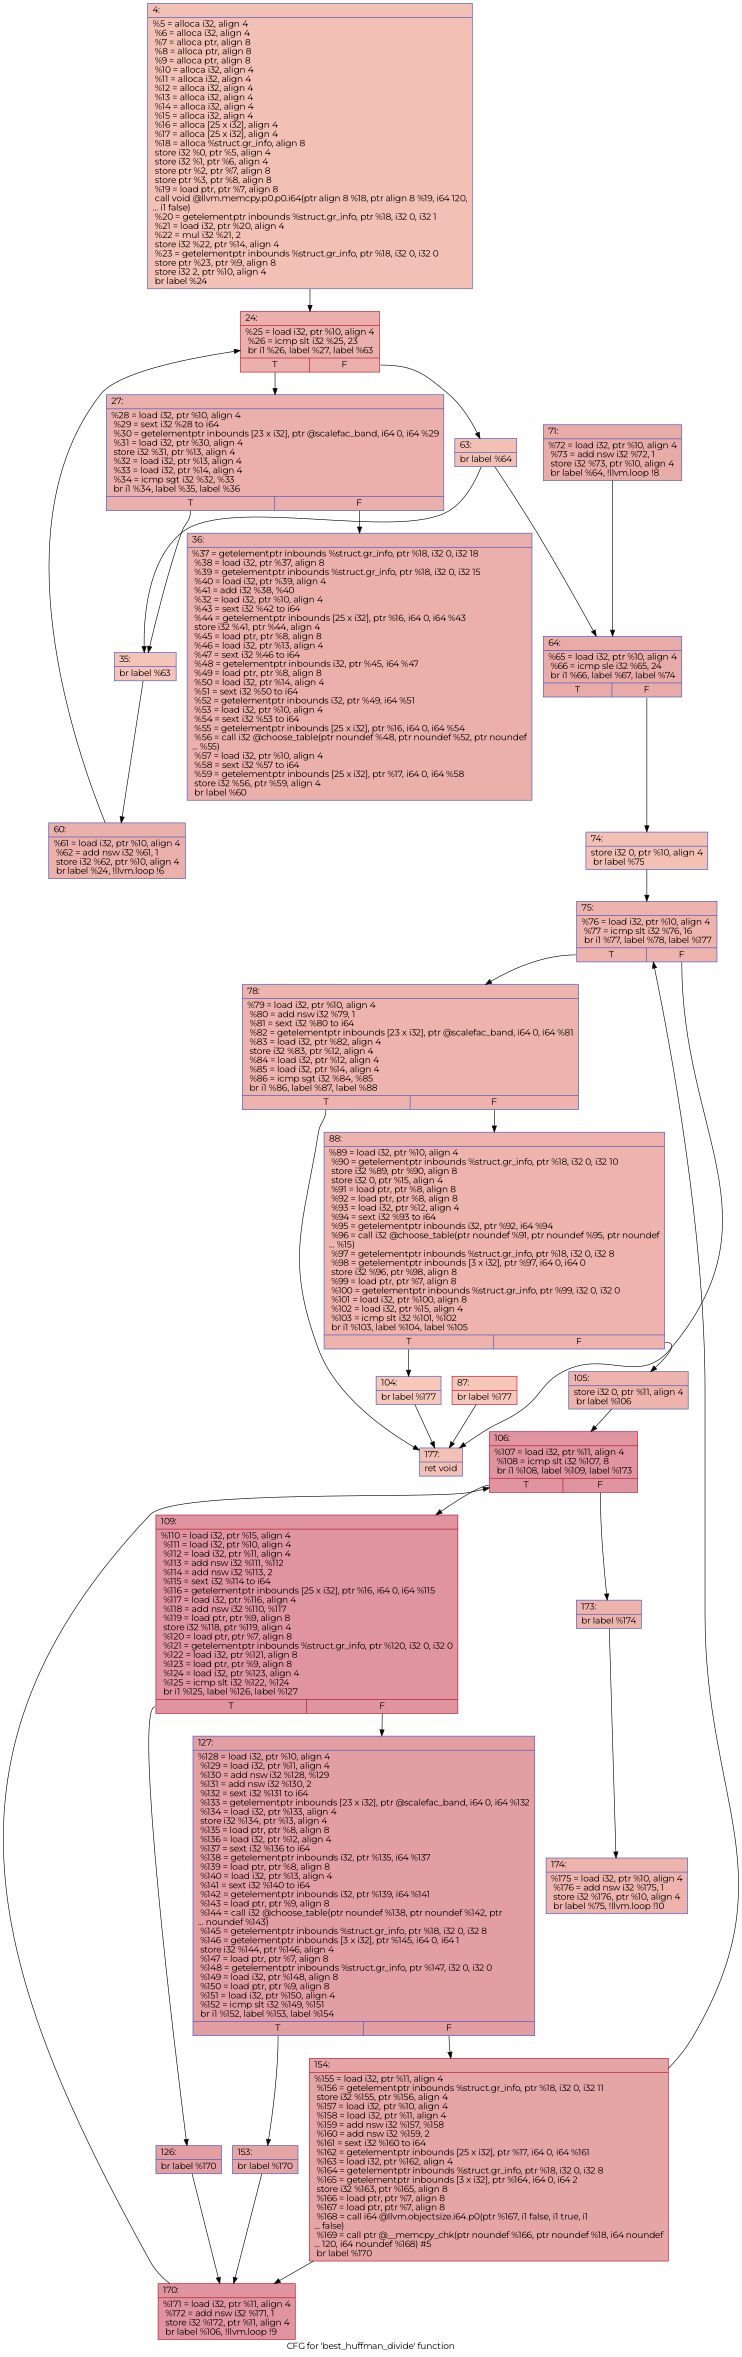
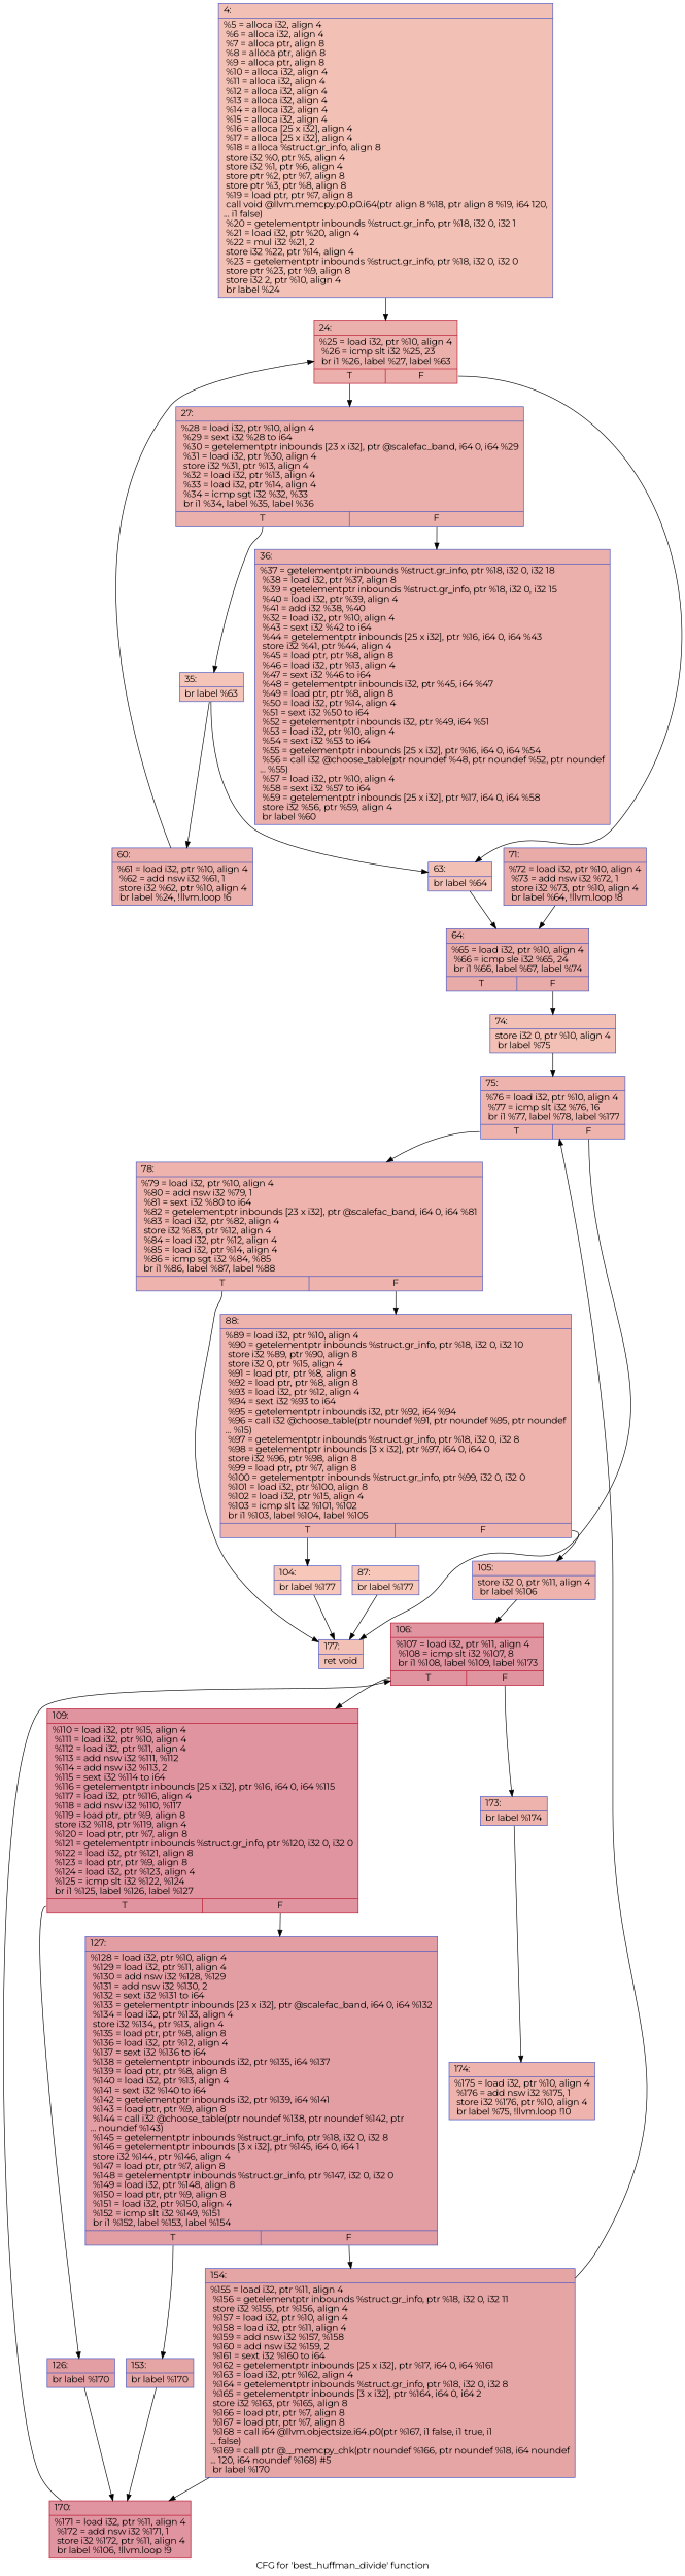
  digraph {
    fontname=Montserrat
    label="CFG for 'best_huffman_divide' function"
    node [color="#3d50c3ff" fillcolor="#d6524470" fontname=Montserrat shape=record style=filled]
    edge [fontname=Montserrat]
    n1 [fillcolor="#e5705870" label="{4:\l|  %5 = alloca i32, align 4\l  %6 = alloca i32, align 4\l  %7 = alloca ptr, align 8\l  %8 = alloca ptr, align 8\l  %9 = alloca ptr, align 8\l  %10 = alloca i32, align 4\l  %11 = alloca i32, align 4\l  %12 = alloca i32, align 4\l  %13 = alloca i32, align 4\l  %14 = alloca i32, align 4\l  %15 = alloca i32, align 4\l  %16 = alloca [25 x i32], align 4\l  %17 = alloca [25 x i32], align 4\l  %18 = alloca %struct.gr_info, align 8\l  store i32 %0, ptr %5, align 4\l  store i32 %1, ptr %6, align 4\l  store ptr %2, ptr %7, align 8\l  store ptr %3, ptr %8, align 8\l  %19 = load ptr, ptr %7, align 8\l  call void @llvm.memcpy.p0.p0.i64(ptr align 8 %18, ptr align 8 %19, i64 120,\l... i1 false)\l  %20 = getelementptr inbounds %struct.gr_info, ptr %18, i32 0, i32 1\l  %21 = load i32, ptr %20, align 4\l  %22 = mul i32 %21, 2\l  store i32 %22, ptr %14, align 4\l  %23 = getelementptr inbounds %struct.gr_info, ptr %18, i32 0, i32 0\l  store ptr %23, ptr %9, align 8\l  store i32 2, ptr %10, align 4\l  br label %24\l}"]
    n2 [color="#b70d28ff" fillcolor="#d24b4070" label="{24:\l|  %25 = load i32, ptr %10, align 4\l  %26 = icmp slt i32 %25, 23\l  br i1 %26, label %27, label %63\l|{<s0>T|<s1>F}}"]
    n3 [fillcolor="#d24b4070" label="{27:\l|  %28 = load i32, ptr %10, align 4\l  %29 = sext i32 %28 to i64\l  %30 = getelementptr inbounds [23 x i32], ptr @scalefac_band, i64 0, i64 %29\l  %31 = load i32, ptr %30, align 4\l  store i32 %31, ptr %13, align 4\l  %32 = load i32, ptr %13, align 4\l  %33 = load i32, ptr %14, align 4\l  %34 = icmp sgt i32 %32, %33\l  br i1 %34, label %35, label %36\l|{<s0>T|<s1>F}}"]
    n4 [fillcolor="#e5705870" label="{63:\l|  br label %64\l}"]
    n5 [fillcolor="#e97a5f70" label="{35:\l|  br label %63\l}"]
    n6 [fillcolor="#d24b4070" label="{36:\l|  %37 = getelementptr inbounds %struct.gr_info, ptr %18, i32 0, i32 18\l  %38 = load i32, ptr %37, align 8\l  %39 = getelementptr inbounds %struct.gr_info, ptr %18, i32 0, i32 15\l  %40 = load i32, ptr %39, align 4\l  %41 = add i32 %38, %40\l  %32 = load i32, ptr %10, align 4\l  %43 = sext i32 %42 to i64\l  %44 = getelementptr inbounds [25 x i32], ptr %16, i64 0, i64 %43\l  store i32 %41, ptr %44, align 4\l  %45 = load ptr, ptr %8, align 8\l  %46 = load i32, ptr %13, align 4\l  %47 = sext i32 %46 to i64\l  %48 = getelementptr inbounds i32, ptr %45, i64 %47\l  %49 = load ptr, ptr %8, align 8\l  %50 = load i32, ptr %14, align 4\l  %51 = sext i32 %50 to i64\l  %52 = getelementptr inbounds i32, ptr %49, i64 %51\l  %53 = load i32, ptr %10, align 4\l  %54 = sext i32 %53 to i64\l  %55 = getelementptr inbounds [25 x i32], ptr %16, i64 0, i64 %54\l  %56 = call i32 @choose_table(ptr noundef %48, ptr noundef %52, ptr noundef\l... %55)\l  %57 = load i32, ptr %10, align 4\l  %58 = sext i32 %57 to i64\l  %59 = getelementptr inbounds [25 x i32], ptr %17, i64 0, i64 %58\l  store i32 %56, ptr %59, align 4\l  br label %60\l}"]
    n7 [fillcolor="#cc403a70" label="{64:\l|  %65 = load i32, ptr %10, align 4\l  %66 = icmp sle i32 %65, 24\l  br i1 %66, label %67, label %74\l|{<s0>T|<s1>F}}"]
    n8 [fillcolor="#d24b4070" label="{60:\l|  %61 = load i32, ptr %10, align 4\l  %62 = add nsw i32 %61, 1\l  store i32 %62, ptr %10, align 4\l  br label %24, !llvm.loop !6\l}"]
    n9 [fillcolor="#e5705870" label="{74:\l|  store i32 0, ptr %10, align 4\l  br label %75\l}"]
    n10 [label="{75:\l|  %76 = load i32, ptr %10, align 4\l  %77 = icmp slt i32 %76, 16\l  br i1 %77, label %78, label %177\l|{<s0>T|<s1>F}}"]
    n11 [fillcolor="#cc403a70" label="{71:\l|  %72 = load i32, ptr %10, align 4\l  %73 = add nsw i32 %72, 1\l  store i32 %73, ptr %10, align 4\l  br label %64, !llvm.loop !8\l}"]
    n12 [label="{78:\l|  %79 = load i32, ptr %10, align 4\l  %80 = add nsw i32 %79, 1\l  %81 = sext i32 %80 to i64\l  %82 = getelementptr inbounds [23 x i32], ptr @scalefac_band, i64 0, i64 %81\l  %83 = load i32, ptr %82, align 4\l  store i32 %83, ptr %12, align 4\l  %84 = load i32, ptr %12, align 4\l  %85 = load i32, ptr %14, align 4\l  %86 = icmp sgt i32 %84, %85\l  br i1 %86, label %87, label %88\l|{<s0>T|<s1>F}}"]
    n13 [fillcolor="#e5705870" label="{177:\l|  ret void\l}"]
    n14 [label="{88:\l|  %89 = load i32, ptr %10, align 4\l  %90 = getelementptr inbounds %struct.gr_info, ptr %18, i32 0, i32 10\l  store i32 %89, ptr %90, align 8\l  store i32 0, ptr %15, align 4\l  %91 = load ptr, ptr %8, align 8\l  %92 = load ptr, ptr %8, align 8\l  %93 = load i32, ptr %12, align 4\l  %94 = sext i32 %93 to i64\l  %95 = getelementptr inbounds i32, ptr %92, i64 %94\l  %96 = call i32 @choose_table(ptr noundef %91, ptr noundef %95, ptr noundef\l... %15)\l  %97 = getelementptr inbounds %struct.gr_info, ptr %18, i32 0, i32 8\l  %98 = getelementptr inbounds [3 x i32], ptr %97, i64 0, i64 0\l  store i32 %96, ptr %98, align 8\l  %99 = load ptr, ptr %7, align 8\l  %100 = getelementptr inbounds %struct.gr_info, ptr %99, i32 0, i32 0\l  %101 = load i32, ptr %100, align 8\l  %102 = load i32, ptr %15, align 4\l  %103 = icmp slt i32 %101, %102\l  br i1 %103, label %104, label %105\l|{<s0>T|<s1>F}}"]
-   n15 [color="#b70d28ff" fillcolor="#ec7f6370" label="{87:\l|  br label %177\l}"]
+   n15 [fillcolor="#ec7f6370" label="{87:\l|  br label %177\l}"]
    n16 [fillcolor="#ec7f6370" label="{104:\l|  br label %177\l}"]
    n17 [label="{105:\l|  store i32 0, ptr %11, align 4\l  br label %106\l}"]
    n18 [color="#b70d28ff" fillcolor="#b70d2870" label="{106:\l|  %107 = load i32, ptr %11, align 4\l  %108 = icmp slt i32 %107, 8\l  br i1 %108, label %109, label %173\l|{<s0>T|<s1>F}}"]
    n19 [color="#b70d28ff" fillcolor="#b70d2870" label="{109:\l|  %110 = load i32, ptr %15, align 4\l  %111 = load i32, ptr %10, align 4\l  %112 = load i32, ptr %11, align 4\l  %113 = add nsw i32 %111, %112\l  %114 = add nsw i32 %113, 2\l  %115 = sext i32 %114 to i64\l  %116 = getelementptr inbounds [25 x i32], ptr %16, i64 0, i64 %115\l  %117 = load i32, ptr %116, align 4\l  %118 = add nsw i32 %110, %117\l  %119 = load ptr, ptr %9, align 8\l  store i32 %118, ptr %119, align 4\l  %120 = load ptr, ptr %7, align 8\l  %121 = getelementptr inbounds %struct.gr_info, ptr %120, i32 0, i32 0\l  %122 = load i32, ptr %121, align 8\l  %123 = load ptr, ptr %9, align 8\l  %124 = load i32, ptr %123, align 4\l  %125 = icmp slt i32 %122, %124\l  br i1 %125, label %126, label %127\l|{<s0>T|<s1>F}}"]
    n20 [label="{173:\l|  br label %174\l}"]
    n21 [fillcolor="#be242e70" label="{126:\l|  br label %170\l}"]
    n22 [fillcolor="#be242e70" label="{127:\l|  %128 = load i32, ptr %10, align 4\l  %129 = load i32, ptr %11, align 4\l  %130 = add nsw i32 %128, %129\l  %131 = add nsw i32 %130, 2\l  %132 = sext i32 %131 to i64\l  %133 = getelementptr inbounds [23 x i32], ptr @scalefac_band, i64 0, i64 %132\l  %134 = load i32, ptr %133, align 4\l  store i32 %134, ptr %13, align 4\l  %135 = load ptr, ptr %8, align 8\l  %136 = load i32, ptr %12, align 4\l  %137 = sext i32 %136 to i64\l  %138 = getelementptr inbounds i32, ptr %135, i64 %137\l  %139 = load ptr, ptr %8, align 8\l  %140 = load i32, ptr %13, align 4\l  %141 = sext i32 %140 to i64\l  %142 = getelementptr inbounds i32, ptr %139, i64 %141\l  %143 = load ptr, ptr %9, align 8\l  %144 = call i32 @choose_table(ptr noundef %138, ptr noundef %142, ptr\l... noundef %143)\l  %145 = getelementptr inbounds %struct.gr_info, ptr %18, i32 0, i32 8\l  %146 = getelementptr inbounds [3 x i32], ptr %145, i64 0, i64 1\l  store i32 %144, ptr %146, align 4\l  %147 = load ptr, ptr %7, align 8\l  %148 = getelementptr inbounds %struct.gr_info, ptr %147, i32 0, i32 0\l  %149 = load i32, ptr %148, align 8\l  %150 = load ptr, ptr %9, align 8\l  %151 = load i32, ptr %150, align 4\l  %152 = icmp slt i32 %149, %151\l  br i1 %152, label %153, label %154\l|{<s0>T|<s1>F}}"]
    n23 [label="{174:\l|  %175 = load i32, ptr %10, align 4\l  %176 = add nsw i32 %175, 1\l  store i32 %176, ptr %10, align 4\l  br label %75, !llvm.loop !10\l}"]
    n24 [color="#b70d28ff" fillcolor="#b70d2870" label="{170:\l|  %171 = load i32, ptr %11, align 4\l  %172 = add nsw i32 %171, 1\l  store i32 %172, ptr %11, align 4\l  br label %106, !llvm.loop !9\l}"]
    n25 [fillcolor="#c5333470" label="{153:\l|  br label %170\l}"]
-   n26 [color="#b70d28ff" fillcolor="#c5333470" label="{154:\l|  %155 = load i32, ptr %11, align 4\l  %156 = getelementptr inbounds %struct.gr_info, ptr %18, i32 0, i32 11\l  store i32 %155, ptr %156, align 4\l  %157 = load i32, ptr %10, align 4\l  %158 = load i32, ptr %11, align 4\l  %159 = add nsw i32 %157, %158\l  %160 = add nsw i32 %159, 2\l  %161 = sext i32 %160 to i64\l  %162 = getelementptr inbounds [25 x i32], ptr %17, i64 0, i64 %161\l  %163 = load i32, ptr %162, align 4\l  %164 = getelementptr inbounds %struct.gr_info, ptr %18, i32 0, i32 8\l  %165 = getelementptr inbounds [3 x i32], ptr %164, i64 0, i64 2\l  store i32 %163, ptr %165, align 8\l  %166 = load ptr, ptr %7, align 8\l  %167 = load ptr, ptr %7, align 8\l  %168 = call i64 @llvm.objectsize.i64.p0(ptr %167, i1 false, i1 true, i1\l... false)\l  %169 = call ptr @__memcpy_chk(ptr noundef %166, ptr noundef %18, i64 noundef\l... 120, i64 noundef %168) #5\l  br label %170\l}"]
+   n26 [fillcolor="#c5333470" label="{154:\l|  %155 = load i32, ptr %11, align 4\l  %156 = getelementptr inbounds %struct.gr_info, ptr %18, i32 0, i32 11\l  store i32 %155, ptr %156, align 4\l  %157 = load i32, ptr %10, align 4\l  %158 = load i32, ptr %11, align 4\l  %159 = add nsw i32 %157, %158\l  %160 = add nsw i32 %159, 2\l  %161 = sext i32 %160 to i64\l  %162 = getelementptr inbounds [25 x i32], ptr %17, i64 0, i64 %161\l  %163 = load i32, ptr %162, align 4\l  %164 = getelementptr inbounds %struct.gr_info, ptr %18, i32 0, i32 8\l  %165 = getelementptr inbounds [3 x i32], ptr %164, i64 0, i64 2\l  store i32 %163, ptr %165, align 8\l  %166 = load ptr, ptr %7, align 8\l  %167 = load ptr, ptr %7, align 8\l  %168 = call i64 @llvm.objectsize.i64.p0(ptr %167, i1 false, i1 true, i1\l... false)\l  %169 = call ptr @__memcpy_chk(ptr noundef %166, ptr noundef %18, i64 noundef\l... 120, i64 noundef %168) #5\l  br label %170\l}"]
    n1 -> n2
    n2 -> n3 [tailport=s0]
    n2 -> n4 [tailport=s1]
    n3 -> n5 [tailport=s0]
    n3 -> n6 [tailport=s1]
    n4 -> n7
-   n4 -> n5
+   n5 -> n4
    n5 -> n8
    n7 -> n9 [tailport=s1]
    n8 -> n2
    n9 -> n10
    n10 -> n12 [tailport=s0]
    n10 -> n13 [tailport=s1]
    n11 -> n7
    n12 -> n13 [tailport=s0]
    n12 -> n14 [tailport=s1]
    n14 -> n16 [tailport=s0]
    n14 -> n17 [tailport=s1]
    n15 -> n13
    n16 -> n13
    n17 -> n18
    n18 -> n19 [tailport=s0]
    n18 -> n20 [tailport=s1]
    n19 -> n21 [tailport=s0]
    n19 -> n22 [tailport=s1]
    n20 -> n23
    n21 -> n24
    n22 -> n25 [tailport=s0]
    n22 -> n26 [tailport=s1]
    n24 -> n18
    n25 -> n24
    n26 -> n10
    n26 -> n24
  }
